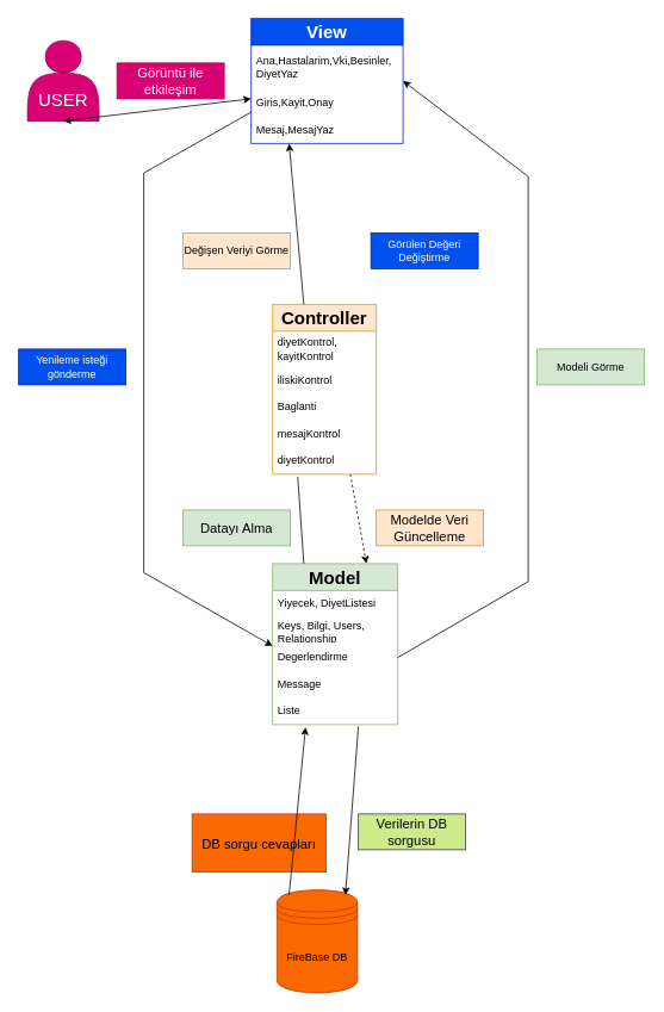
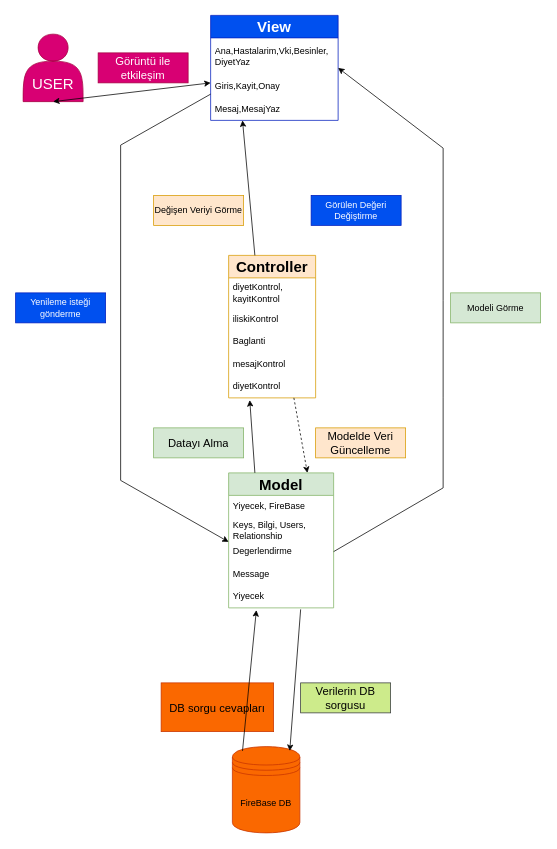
  <mxCell id="0" />
  <mxCell id="1" parent="0" />
  <mxCell id="2" value="&lt;font style=&quot;font-size: 20px;&quot;&gt;&lt;b&gt;Model&lt;/b&gt;&lt;/font&gt;" style="swimlane;fontStyle=0;childLayout=stackLayout;horizontal=1;startSize=30;horizontalStack=0;resizeParent=1;resizeParentMax=0;resizeLast=0;collapsible=1;marginBottom=0;whiteSpace=wrap;html=1;fillColor=#d5e8d4;strokeColor=#82b366;" vertex="1" parent="1"><mxGeometry x="304" y="630" width="140" height="180" as="geometry" /></mxCell>
- <mxCell id="3" value="Yiyecek, DiyetListesi" style="text;strokeColor=none;fillColor=none;align=left;verticalAlign=middle;spacingLeft=4;spacingRight=4;overflow=hidden;points=[[0,0.5],[1,0.5]];portConstraint=eastwest;rotatable=0;whiteSpace=wrap;html=1;" vertex="1" parent="2"><mxGeometry y="30" width="140" height="30" as="geometry" /></mxCell>
+ <mxCell id="3" value="Yiyecek, FireBase" style="text;strokeColor=none;fillColor=none;align=left;verticalAlign=middle;spacingLeft=4;spacingRight=4;overflow=hidden;points=[[0,0.5],[1,0.5]];portConstraint=eastwest;rotatable=0;whiteSpace=wrap;html=1;" vertex="1" parent="2"><mxGeometry y="30" width="140" height="30" as="geometry" /></mxCell>
  <mxCell id="4" value="Keys, Bilgi, Users, Relationship" style="text;strokeColor=none;fillColor=none;align=left;verticalAlign=middle;spacingLeft=4;spacingRight=4;overflow=hidden;points=[[0,0.5],[1,0.5]];portConstraint=eastwest;rotatable=0;whiteSpace=wrap;html=1;" vertex="1" parent="2"><mxGeometry y="60" width="140" height="30" as="geometry" /></mxCell>
  <mxCell id="5" value="Degerlendirme" style="text;strokeColor=none;fillColor=none;align=left;verticalAlign=middle;spacingLeft=4;spacingRight=4;overflow=hidden;points=[[0,0.5],[1,0.5]];portConstraint=eastwest;rotatable=0;whiteSpace=wrap;html=1;" vertex="1" parent="2"><mxGeometry y="90" width="140" height="30" as="geometry" /></mxCell>
  <mxCell id="6" value="Message" style="text;strokeColor=none;fillColor=none;align=left;verticalAlign=middle;spacingLeft=4;spacingRight=4;overflow=hidden;points=[[0,0.5],[1,0.5]];portConstraint=eastwest;rotatable=0;whiteSpace=wrap;html=1;" vertex="1" parent="2"><mxGeometry y="120" width="140" height="30" as="geometry" /></mxCell>
- <mxCell id="7" value="Liste" style="text;strokeColor=none;fillColor=none;align=left;verticalAlign=middle;spacingLeft=4;spacingRight=4;overflow=hidden;points=[[0,0.5],[1,0.5]];portConstraint=eastwest;rotatable=0;whiteSpace=wrap;html=1;" vertex="1" parent="2"><mxGeometry y="150" width="140" height="30" as="geometry" /></mxCell>
+ <mxCell id="7" value="Yiyecek" style="text;strokeColor=none;fillColor=none;align=left;verticalAlign=middle;spacingLeft=4;spacingRight=4;overflow=hidden;points=[[0,0.5],[1,0.5]];portConstraint=eastwest;rotatable=0;whiteSpace=wrap;html=1;" vertex="1" parent="2"><mxGeometry y="150" width="140" height="30" as="geometry" /></mxCell>
  <mxCell id="8" value="FireBase DB" style="shape=datastore;whiteSpace=wrap;html=1;fillColor=#fa6800;fontColor=#000000;strokeColor=#C73500;" vertex="1" parent="1"><mxGeometry x="309" y="995" width="90" height="115" as="geometry" /></mxCell>
  <mxCell id="9" value="&lt;font style=&quot;font-size: 20px;&quot;&gt;&lt;b&gt;Controller&lt;/b&gt;&lt;/font&gt;" style="swimlane;fontStyle=0;childLayout=stackLayout;horizontal=1;startSize=30;horizontalStack=0;resizeParent=1;resizeParentMax=0;resizeLast=0;collapsible=1;marginBottom=0;whiteSpace=wrap;html=1;fillColor=#ffe6cc;strokeColor=#d79b00;" vertex="1" parent="1"><mxGeometry x="304" y="340" width="116" height="190" as="geometry" /></mxCell>
  <mxCell id="10" value="diyetKontrol, kayitKontrol" style="text;strokeColor=none;fillColor=none;align=left;verticalAlign=middle;spacingLeft=4;spacingRight=4;overflow=hidden;points=[[0,0.5],[1,0.5]];portConstraint=eastwest;rotatable=0;whiteSpace=wrap;html=1;" vertex="1" parent="9"><mxGeometry y="30" width="116" height="40" as="geometry" /></mxCell>
  <mxCell id="11" value="iliskiKontrol" style="text;strokeColor=none;fillColor=none;align=left;verticalAlign=middle;spacingLeft=4;spacingRight=4;overflow=hidden;points=[[0,0.5],[1,0.5]];portConstraint=eastwest;rotatable=0;whiteSpace=wrap;html=1;" vertex="1" parent="9"><mxGeometry y="70" width="116" height="30" as="geometry" /></mxCell>
  <mxCell id="12" value="Baglanti" style="text;strokeColor=none;fillColor=none;align=left;verticalAlign=middle;spacingLeft=4;spacingRight=4;overflow=hidden;points=[[0,0.5],[1,0.5]];portConstraint=eastwest;rotatable=0;whiteSpace=wrap;html=1;" vertex="1" parent="9"><mxGeometry y="100" width="116" height="30" as="geometry" /></mxCell>
  <mxCell id="13" value="mesajKontrol" style="text;strokeColor=none;fillColor=none;align=left;verticalAlign=middle;spacingLeft=4;spacingRight=4;overflow=hidden;points=[[0,0.5],[1,0.5]];portConstraint=eastwest;rotatable=0;whiteSpace=wrap;html=1;" vertex="1" parent="9"><mxGeometry y="130" width="116" height="30" as="geometry" /></mxCell>
  <mxCell id="14" value="diyetKontrol" style="text;strokeColor=none;fillColor=none;align=left;verticalAlign=middle;spacingLeft=4;spacingRight=4;overflow=hidden;points=[[0,0.5],[1,0.5]];portConstraint=eastwest;rotatable=0;whiteSpace=wrap;html=1;" vertex="1" parent="9"><mxGeometry y="160" width="116" height="30" as="geometry" /></mxCell>
  <mxCell id="15" value="&lt;font style=&quot;font-size: 20px;&quot;&gt;&lt;b&gt;View&lt;/b&gt;&lt;/font&gt;" style="swimlane;fontStyle=0;childLayout=stackLayout;horizontal=1;startSize=30;horizontalStack=0;resizeParent=1;resizeParentMax=0;resizeLast=0;collapsible=1;marginBottom=0;whiteSpace=wrap;html=1;fillColor=#0050ef;strokeColor=#001DBC;fontColor=#ffffff;" vertex="1" parent="1"><mxGeometry x="280" y="20" width="170" height="140" as="geometry" /></mxCell>
  <mxCell id="16" value="Ana,Hastalarim,Vki,Besinler, DiyetYaz" style="text;strokeColor=none;fillColor=none;align=left;verticalAlign=middle;spacingLeft=4;spacingRight=4;overflow=hidden;points=[[0,0.5],[1,0.5]];portConstraint=eastwest;rotatable=0;whiteSpace=wrap;html=1;" vertex="1" parent="15"><mxGeometry y="30" width="170" height="50" as="geometry" /></mxCell>
  <mxCell id="17" value="Giris,Kayit,Onay" style="text;strokeColor=none;fillColor=none;align=left;verticalAlign=middle;spacingLeft=4;spacingRight=4;overflow=hidden;points=[[0,0.5],[1,0.5]];portConstraint=eastwest;rotatable=0;whiteSpace=wrap;html=1;" vertex="1" parent="15"><mxGeometry y="80" width="170" height="30" as="geometry" /></mxCell>
  <mxCell id="18" value="Mesaj,MesajYaz" style="text;strokeColor=none;fillColor=none;align=left;verticalAlign=middle;spacingLeft=4;spacingRight=4;overflow=hidden;points=[[0,0.5],[1,0.5]];portConstraint=eastwest;rotatable=0;whiteSpace=wrap;html=1;" vertex="1" parent="15"><mxGeometry y="110" width="170" height="30" as="geometry" /></mxCell>
  <mxCell id="19" value="&lt;div&gt;&lt;br&gt;&lt;/div&gt;&lt;div&gt;&lt;br&gt;&lt;/div&gt;&lt;div&gt;&lt;br&gt;&lt;/div&gt;&lt;div style=&quot;font-size: 20px;&quot;&gt;USER&lt;br&gt;&lt;/div&gt;" style="shape=actor;whiteSpace=wrap;html=1;fillColor=#d80073;strokeColor=#A50040;fontColor=#ffffff;" vertex="1" parent="1"><mxGeometry x="30" y="45" width="80" height="90" as="geometry" /></mxCell>
  <mxCell id="20" value="&lt;font style=&quot;font-size: 15px;&quot;&gt;DB sorgu cevapları&lt;br&gt;&lt;/font&gt;" style="text;html=1;strokeColor=#C73500;fillColor=#fa6800;align=center;verticalAlign=middle;whiteSpace=wrap;overflow=hidden;fontColor=#000000;" vertex="1" parent="1"><mxGeometry x="214" y="910" width="150" height="65" as="geometry" /></mxCell>
  <mxCell id="21" value="&lt;font style=&quot;font-size: 15px;&quot;&gt;Verilerin DB sorgusu&lt;br&gt;&lt;/font&gt;" style="text;html=1;strokeColor=#36393d;fillColor=#cdeb8b;align=center;verticalAlign=middle;whiteSpace=wrap;overflow=hidden;rotation=0;" vertex="1" parent="1"><mxGeometry x="400" y="910" width="120" height="40" as="geometry" /></mxCell>
  <mxCell id="22" value="" style="endArrow=classic;html=1;rounded=0;entryX=0.75;entryY=0;entryDx=0;entryDy=0;exitX=0.75;exitY=1;exitDx=0;exitDy=0;dashed=1;" edge="1" parent="1" source="9" target="2"><mxGeometry width="50" height="50" relative="1" as="geometry"><mxPoint x="419" y="252" as="sourcePoint" /><mxPoint x="419" y="350" as="targetPoint" /></mxGeometry></mxCell>
  <mxCell id="23" value="" style="endArrow=classic;html=1;rounded=0;entryX=0.85;entryY=0.05;entryDx=0;entryDy=0;entryPerimeter=0;exitX=0.686;exitY=1.067;exitDx=0;exitDy=0;exitPerimeter=0;" edge="1" parent="1" source="7" target="8"><mxGeometry width="50" height="50" relative="1" as="geometry"><mxPoint x="380" y="680" as="sourcePoint" /><mxPoint x="429" y="360" as="targetPoint" /></mxGeometry></mxCell>
  <mxCell id="24" value="" style="endArrow=classic;html=1;rounded=0;exitX=0.15;exitY=0.05;exitDx=0;exitDy=0;exitPerimeter=0;entryX=0.264;entryY=1.1;entryDx=0;entryDy=0;entryPerimeter=0;" edge="1" parent="1" source="8" target="7"><mxGeometry width="50" height="50" relative="1" as="geometry"><mxPoint x="439" y="272" as="sourcePoint" /><mxPoint x="439" y="370" as="targetPoint" /></mxGeometry></mxCell>
  <mxCell id="25" value="Değişen Veriyi Görme" style="text;html=1;strokeColor=#d79b00;fillColor=#ffe6cc;align=center;verticalAlign=middle;whiteSpace=wrap;overflow=hidden;rotation=0;" vertex="1" parent="1"><mxGeometry x="204" y="260" width="120" height="40" as="geometry" /></mxCell>
  <mxCell id="26" value="&lt;font style=&quot;font-size: 15px;&quot;&gt;Datayı Alma&lt;/font&gt;" style="text;html=1;strokeColor=#82b366;fillColor=#d5e8d4;align=center;verticalAlign=middle;whiteSpace=wrap;overflow=hidden;rotation=0;" vertex="1" parent="1"><mxGeometry x="204" y="570" width="120" height="40" as="geometry" /></mxCell>
- <mxCell id="27" value="" style="endArrow=none;html=1;rounded=0;exitX=0.25;exitY=0;exitDx=0;exitDy=0;entryX=0.243;entryY=1.1;entryDx=0;entryDy=0;entryPerimeter=0;" edge="1" parent="1" source="2" target="14"><mxGeometry width="50" height="50" relative="1" as="geometry"><mxPoint x="353" y="776" as="sourcePoint" /><mxPoint x="340" y="460" as="targetPoint" /></mxGeometry></mxCell>
+ <mxCell id="27" value="" style="endArrow=classic;html=1;rounded=0;exitX=0.25;exitY=0;exitDx=0;exitDy=0;entryX=0.243;entryY=1.1;entryDx=0;entryDy=0;entryPerimeter=0;" edge="1" parent="1" source="2" target="14"><mxGeometry width="50" height="50" relative="1" as="geometry"><mxPoint x="353" y="776" as="sourcePoint" /><mxPoint x="340" y="460" as="targetPoint" /></mxGeometry></mxCell>
  <mxCell id="28" value="" style="endArrow=classic;html=1;rounded=0;entryX=0.25;entryY=1;entryDx=0;entryDy=0;" edge="1" parent="1" target="15"><mxGeometry width="50" height="50" relative="1" as="geometry"><mxPoint x="339" y="340" as="sourcePoint" /><mxPoint x="350" y="470" as="targetPoint" /></mxGeometry></mxCell>
  <mxCell id="29" value="&lt;font style=&quot;font-size: 15px;&quot;&gt;Modelde Veri Güncelleme&lt;/font&gt;" style="text;html=1;strokeColor=#d79b00;fillColor=#ffe6cc;align=center;verticalAlign=middle;whiteSpace=wrap;overflow=hidden;rotation=0;" vertex="1" parent="1"><mxGeometry x="420" y="570" width="120" height="40" as="geometry" /></mxCell>
  <mxCell id="30" value="Görülen Değeri Değiştirme" style="text;html=1;strokeColor=#001DBC;fillColor=#0050ef;align=center;verticalAlign=middle;whiteSpace=wrap;overflow=hidden;rotation=0;fontColor=#ffffff;" vertex="1" parent="1"><mxGeometry x="414" y="260" width="120" height="40" as="geometry" /></mxCell>
  <mxCell id="31" value="" style="endArrow=classic;html=1;rounded=0;entryX=1;entryY=0.5;entryDx=0;entryDy=0;exitX=1;exitY=0.5;exitDx=0;exitDy=0;" edge="1" parent="1" source="5" target="15"><mxGeometry width="50" height="50" relative="1" as="geometry"><mxPoint x="600" y="640" as="sourcePoint" /><mxPoint x="470.95" y="77" as="targetPoint" /><Array as="points"><mxPoint x="590" y="650" /><mxPoint x="590" y="530" /><mxPoint x="590" y="400" /><mxPoint x="590" y="197" /></Array></mxGeometry></mxCell>
  <mxCell id="32" value="" style="endArrow=classic;html=1;rounded=0;entryX=0;entryY=0.067;entryDx=0;entryDy=0;entryPerimeter=0;exitX=0;exitY=0.75;exitDx=0;exitDy=0;" edge="1" parent="1" source="15" target="5"><mxGeometry width="50" height="50" relative="1" as="geometry"><mxPoint x="300" y="190" as="sourcePoint" /><mxPoint x="300" y="570" as="targetPoint" /><Array as="points"><mxPoint x="160" y="193" /><mxPoint x="160" y="640" /></Array></mxGeometry></mxCell>
  <mxCell id="33" value="Modeli Görme" style="text;html=1;strokeColor=#82b366;fillColor=#d5e8d4;align=center;verticalAlign=middle;whiteSpace=wrap;overflow=hidden;rotation=0;" vertex="1" parent="1"><mxGeometry x="600" y="390" width="120" height="40" as="geometry" /></mxCell>
  <mxCell id="34" value="Yenileme isteği gönderme" style="text;html=1;strokeColor=#001DBC;fillColor=#0050ef;align=center;verticalAlign=middle;whiteSpace=wrap;overflow=hidden;rotation=0;fontColor=#ffffff;" vertex="1" parent="1"><mxGeometry x="20" y="390" width="120" height="40" as="geometry" /></mxCell>
  <mxCell id="35" value="" style="endArrow=classic;startArrow=classic;html=1;rounded=0;entryX=0.5;entryY=1;entryDx=0;entryDy=0;" edge="1" parent="1" target="19"><mxGeometry width="50" height="50" relative="1" as="geometry"><mxPoint x="280" y="110" as="sourcePoint" /><mxPoint x="430" y="50" as="targetPoint" /></mxGeometry></mxCell>
  <mxCell id="36" value="&lt;font style=&quot;font-size: 15px;&quot;&gt;Görüntü ile etkileşim&lt;/font&gt;" style="text;html=1;strokeColor=#A50040;fillColor=#d80073;align=center;verticalAlign=middle;whiteSpace=wrap;overflow=hidden;rotation=0;fontColor=#ffffff;" vertex="1" parent="1"><mxGeometry x="130" y="70" width="120" height="40" as="geometry" /></mxCell>
